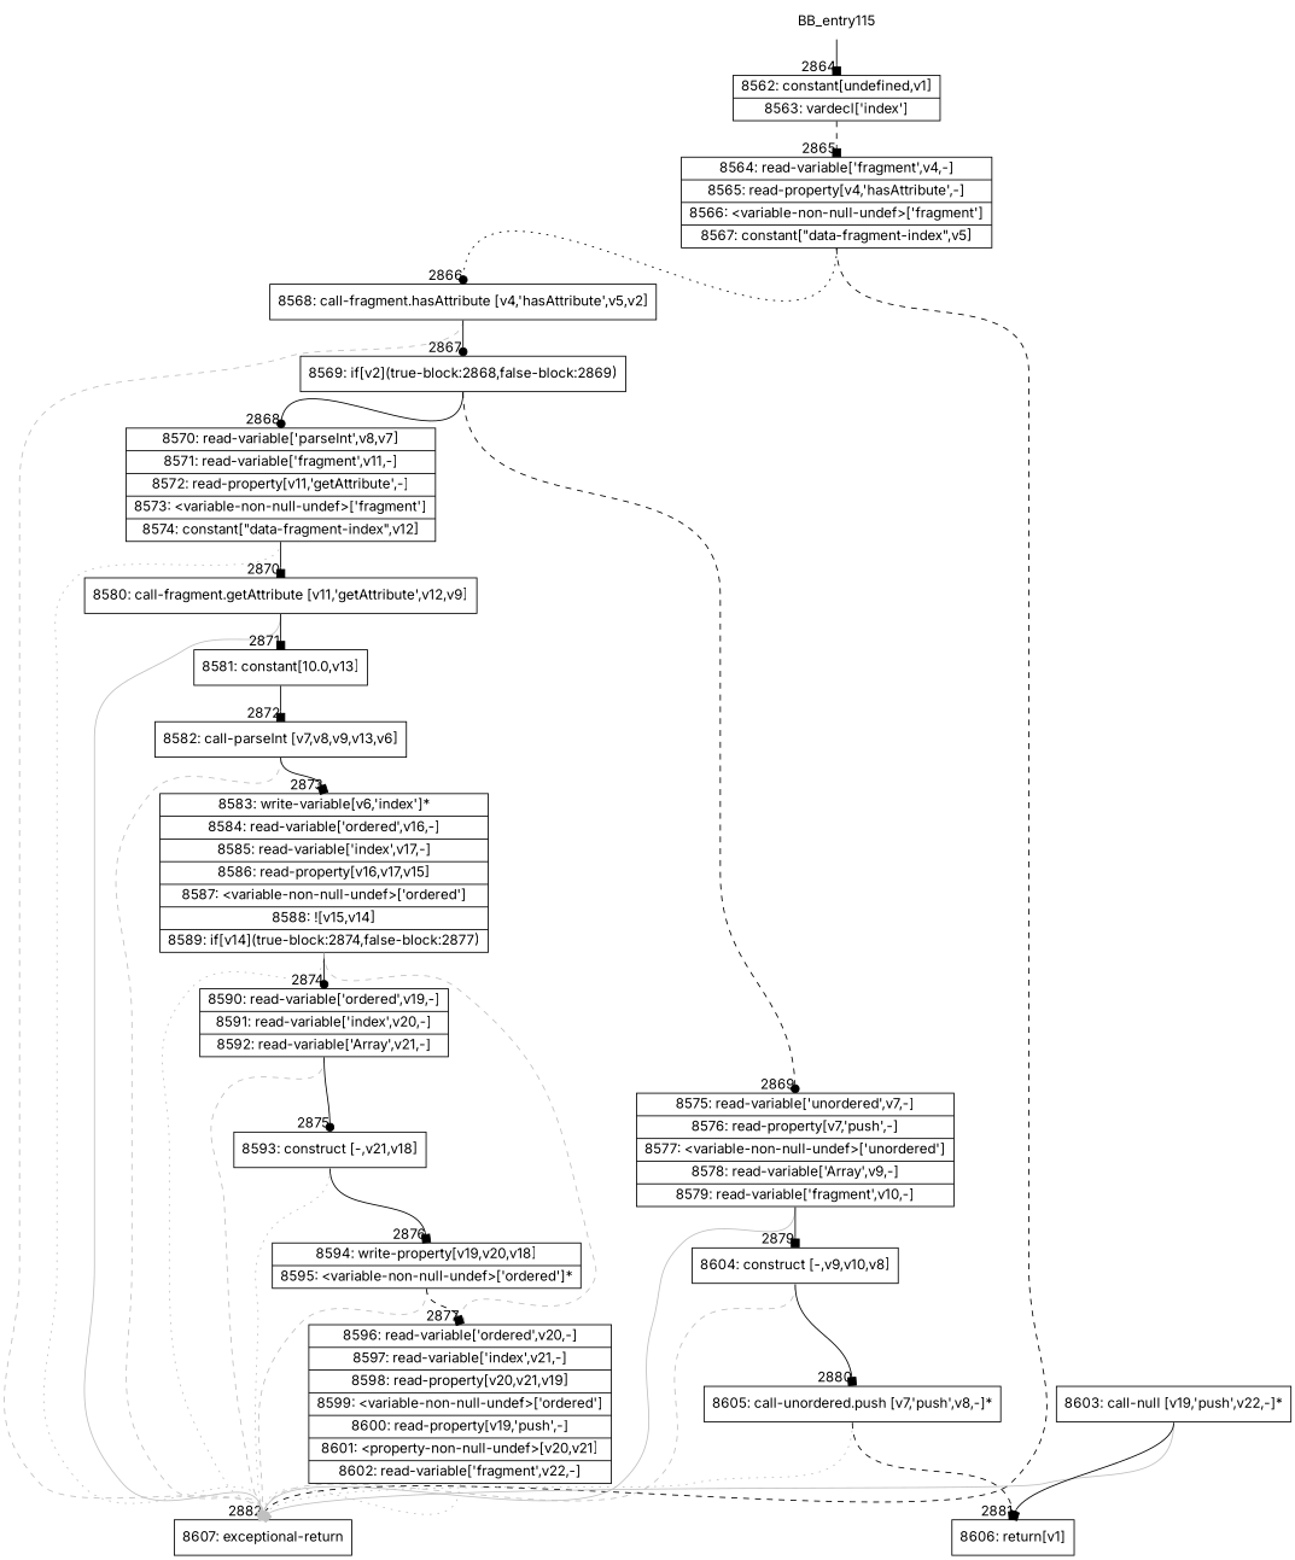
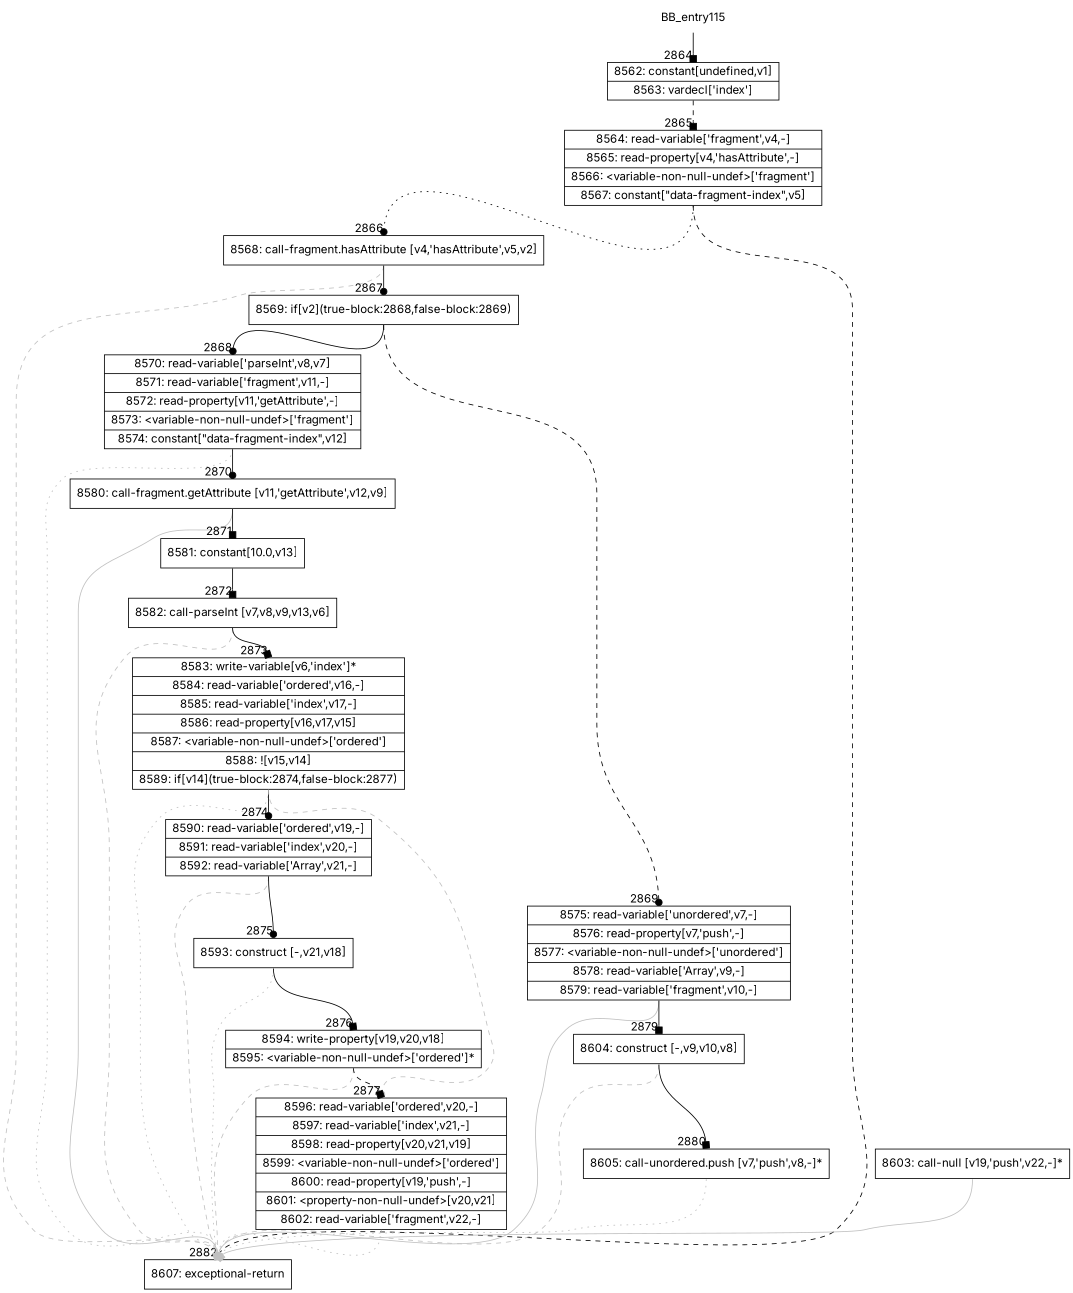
  digraph {
    fontname=Inter
    rankdir=TD
    node [fontname=Inter shape=record]
    edge [arrowhead=dot fontname=Inter headport=n style=solid tailport=s]
    n1 [label=BB_entry115 shape=none]
    n2 [label="{8562: constant[undefined,v1]|8563: vardecl['index']}"]
    n3 [label="{8564: read-variable['fragment',v4,-]|8565: read-property[v4,'hasAttribute',-]|8566: \<variable-non-null-undef\>['fragment']|8567: constant[\"data-fragment-index\",v5]}"]
    n4 [label="{8568: call-fragment.hasAttribute [v4,'hasAttribute',v5,v2]}"]
    n5 [label="{8607: exceptional-return}"]
    n6 [label="{8569: if[v2](true-block:2868,false-block:2869)}"]
    n7 [label="{8570: read-variable['parseInt',v8,v7]|8571: read-variable['fragment',v11,-]|8572: read-property[v11,'getAttribute',-]|8573: \<variable-non-null-undef\>['fragment']|8574: constant[\"data-fragment-index\",v12]}"]
    n8 [label="{8575: read-variable['unordered',v7,-]|8576: read-property[v7,'push',-]|8577: \<variable-non-null-undef\>['unordered']|8578: read-variable['Array',v9,-]|8579: read-variable['fragment',v10,-]}"]
    n9 [label="{8580: call-fragment.getAttribute [v11,'getAttribute',v12,v9]}"]
    n10 [label="{8604: construct [-,v9,v10,v8]}"]
    n11 [label="{8581: constant[10.0,v13]}"]
    n12 [label="{8605: call-unordered.push [v7,'push',v8,-]*}"]
    n13 [label="{8582: call-parseInt [v7,v8,v9,v13,v6]}"]
-   n14 [label="{8606: return[v1]}"]
    n15 [label="{8583: write-variable[v6,'index']*|8584: read-variable['ordered',v16,-]|8585: read-variable['index',v17,-]|8586: read-property[v16,v17,v15]|8587: \<variable-non-null-undef\>['ordered']|8588: ![v15,v14]|8589: if[v14](true-block:2874,false-block:2877)}"]
    n16 [label="{8590: read-variable['ordered',v19,-]|8591: read-variable['index',v20,-]|8592: read-variable['Array',v21,-]}"]
    n17 [label="{8596: read-variable['ordered',v20,-]|8597: read-variable['index',v21,-]|8598: read-property[v20,v21,v19]|8599: \<variable-non-null-undef\>['ordered']|8600: read-property[v19,'push',-]|8601: \<property-non-null-undef\>[v20,v21]|8602: read-variable['fragment',v22,-]}"]
    n18 [label="{8593: construct [-,v21,v18]}"]
    n19 [label="{8594: write-property[v19,v20,v18]|8595: \<variable-non-null-undef\>['ordered']*}"]
    n20 [label="{8603: call-null [v19,'push',v22,-]*}"]
    n1 -> n2 [arrowhead=box headlabel="    2864"]
    n2 -> n3 [arrowhead=box headlabel="      2865" style=dashed]
    n3 -> n4 [headlabel="      2866" style=dotted]
    n3 -> n5 [color=black headlabel="      2882" style=dashed]
    n4 -> n5 [arrowhead=box color=gray style=dashed]
    n4 -> n6 [headlabel="      2867"]
    n6 -> n7 [headlabel="      2868"]
    n6 -> n8 [headlabel="      2869" style=dashed]
    n7 -> n5 [color=gray style=dotted]
-   n7 -> n9 [arrowhead=box headlabel="      2870"]
+   n7 -> n9 [headlabel="      2870"]
    n8 -> n5 [arrowhead=box color=gray]
    n8 -> n10 [arrowhead=box headlabel="      2879"]
    n9 -> n5 [color=gray]
    n9 -> n11 [arrowhead=box headlabel="      2871"]
    n10 -> n5 [color=gray style=dashed]
    n10 -> n12 [arrowhead=box headlabel="      2880"]
    n11 -> n13 [arrowhead=box headlabel="      2872"]
    n12 -> n5 [color=gray style=dotted]
-   n12 -> n14 [arrowhead=box style=dashed]
    n13 -> n5 [arrowhead=box color=gray style=dashed]
    n13 -> n15 [arrowhead=box headlabel="      2873"]
    n15 -> n5 [arrowhead=box color=gray style=dotted]
    n15 -> n16 [headlabel="      2874"]
    n15 -> n17 [color=gray headlabel="      2877" style=dashed]
    n16 -> n5 [color=gray style=dashed]
    n16 -> n18 [headlabel="      2875"]
    n17 -> n5 [color=gray style=dotted]
    n18 -> n5 [color=gray style=dotted]
    n18 -> n19 [arrowhead=box headlabel="      2876"]
    n19 -> n5 [color=gray style=dashed]
    n19 -> n17 [arrowhead=box style=dashed]
    n20 -> n5 [arrowhead=box color=gray]
-   n20 -> n14 [arrowhead=box headlabel="      2881"]
  }
